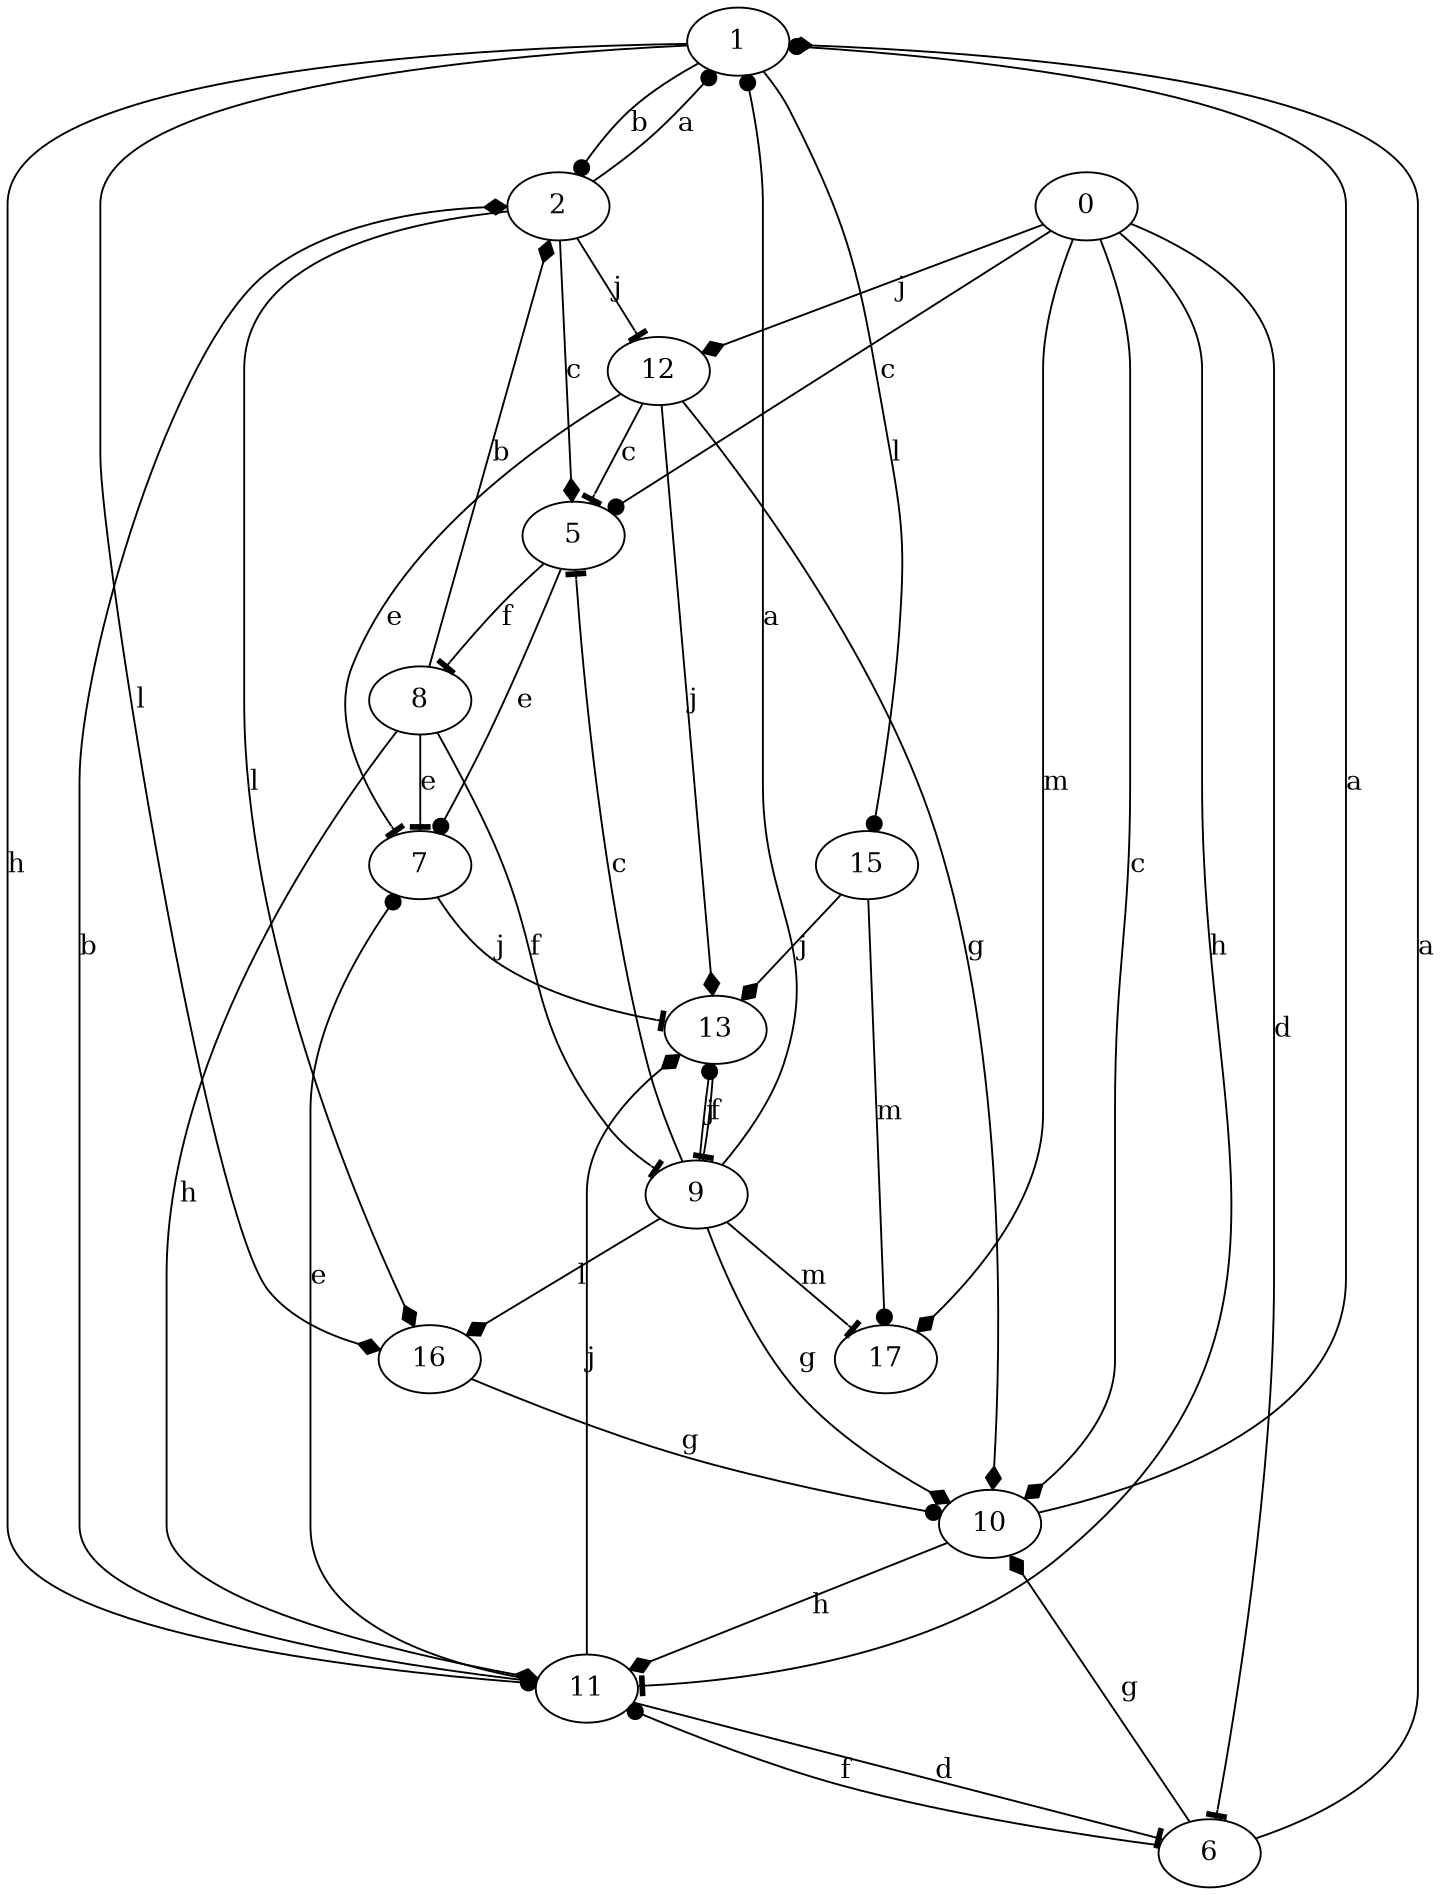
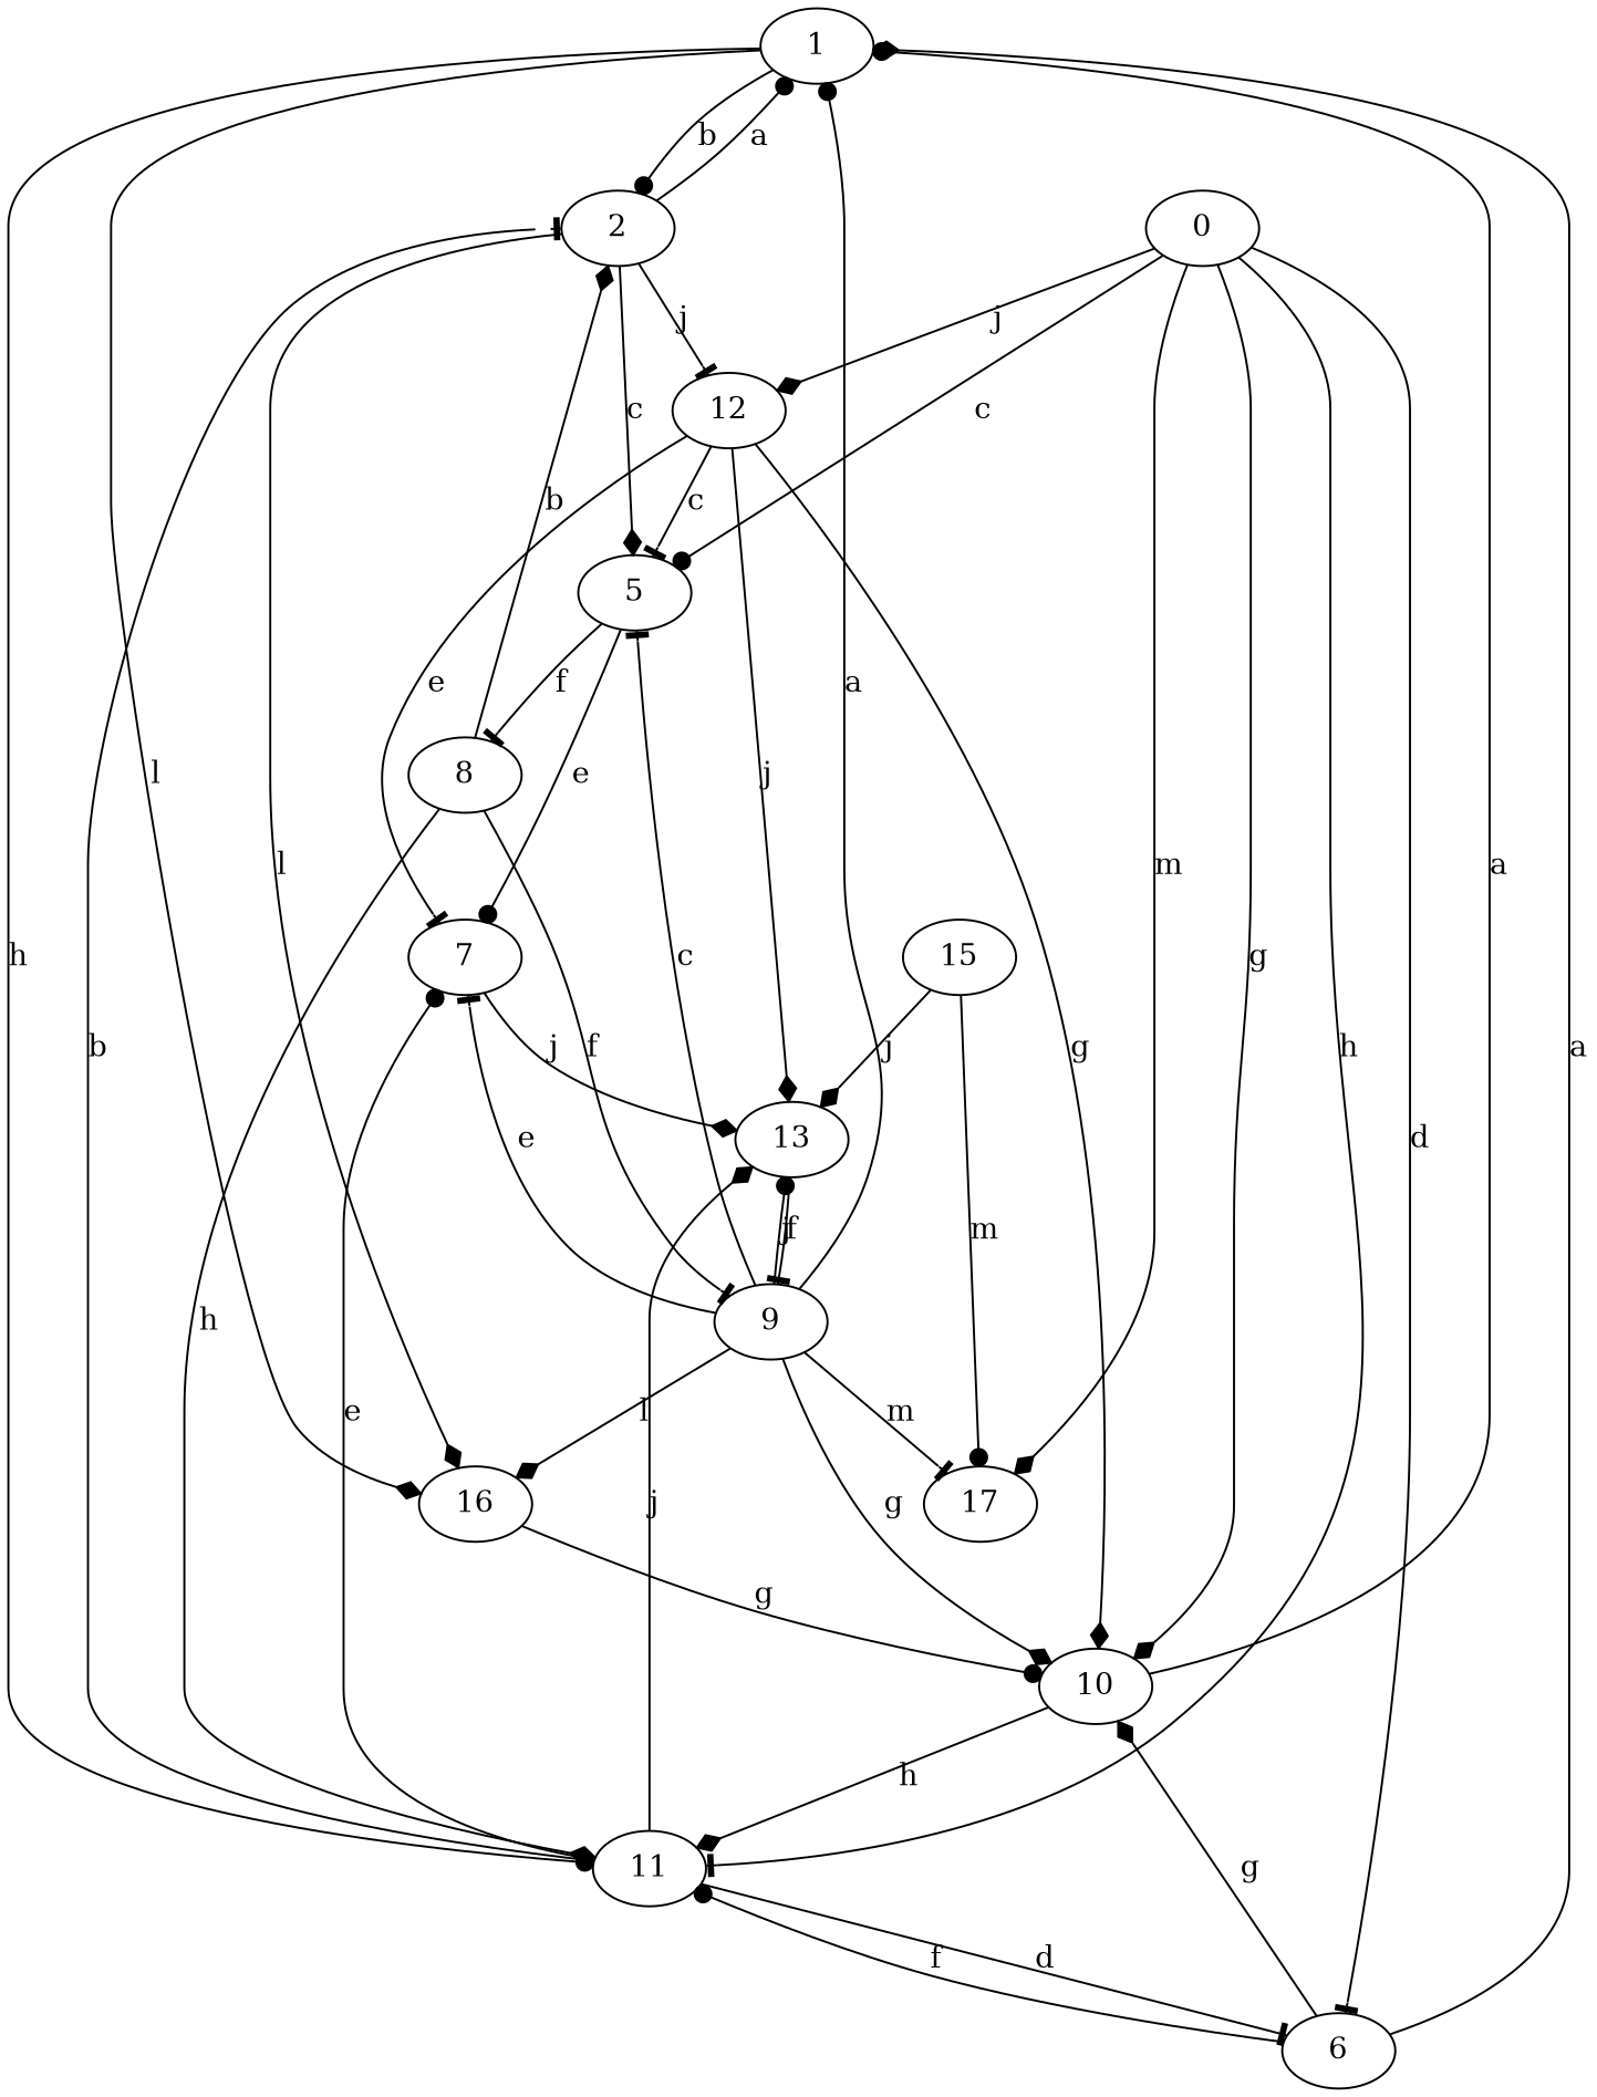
  strict digraph {
    edge [arrowhead=diamond]
    1
    2
    11
    15
    16
    5
    12
    6
    7
    13
    17
    10
    8
    0
    9
    1 -> 2 [arrowhead=dot label=b]
    1 -> 11 [arrowhead=dot label=h]
-   1 -> 15 [arrowhead=dot label=l]
    1 -> 16 [label=l]
    2 -> 1 [arrowhead=dot label=a]
    2 -> 16 [label=l]
    2 -> 5 [label=c]
    2 -> 12 [arrowhead=tee label=j]
-   11 -> 2 [label=b]
+   11 -> 2 [arrowhead=tee label=b]
    11 -> 6 [arrowhead=tee label=d]
    11 -> 7 [arrowhead=dot label=e]
    11 -> 13 [label=j]
    15 -> 13 [label=j]
    15 -> 17 [arrowhead=dot label=m]
    16 -> 10 [arrowhead=dot label=g]
    5 -> 7 [arrowhead=dot label=e]
    5 -> 8 [arrowhead=tee label=f]
    12 -> 5 [arrowhead=tee label=c]
    12 -> 7 [arrowhead=tee label=e]
    12 -> 13 [label=j]
    12 -> 10 [label=g]
    6 -> 1 [label=a]
    6 -> 11 [arrowhead=dot label=f]
    6 -> 10 [label=g]
-   7 -> 13 [arrowhead=tee label=j]
+   7 -> 13 [label=j]
    13 -> 9 [arrowhead=tee label=f]
    10 -> 1 [arrowhead=dot label=a]
    10 -> 11 [label=h]
    8 -> 2 [label=b]
    8 -> 11 [label=h]
    8 -> 9 [arrowhead=tee label=f]
    0 -> 11 [arrowhead=tee label=h]
    0 -> 5 [arrowhead=dot label=c]
    0 -> 12 [label=j]
    0 -> 6 [arrowhead=tee label=d]
    0 -> 17 [label=m]
-   0 -> 10 [label=c]
+   0 -> 10 [label=g]
    9 -> 1 [arrowhead=dot label=a]
    9 -> 16 [label=l]
    9 -> 5 [arrowhead=tee label=c]
-   8 -> 7 [arrowhead=tee label=e]
+   9 -> 7 [arrowhead=tee label=e]
    9 -> 13 [arrowhead=dot label=j]
    9 -> 17 [arrowhead=tee label=m]
    9 -> 10 [label=g]
  }
